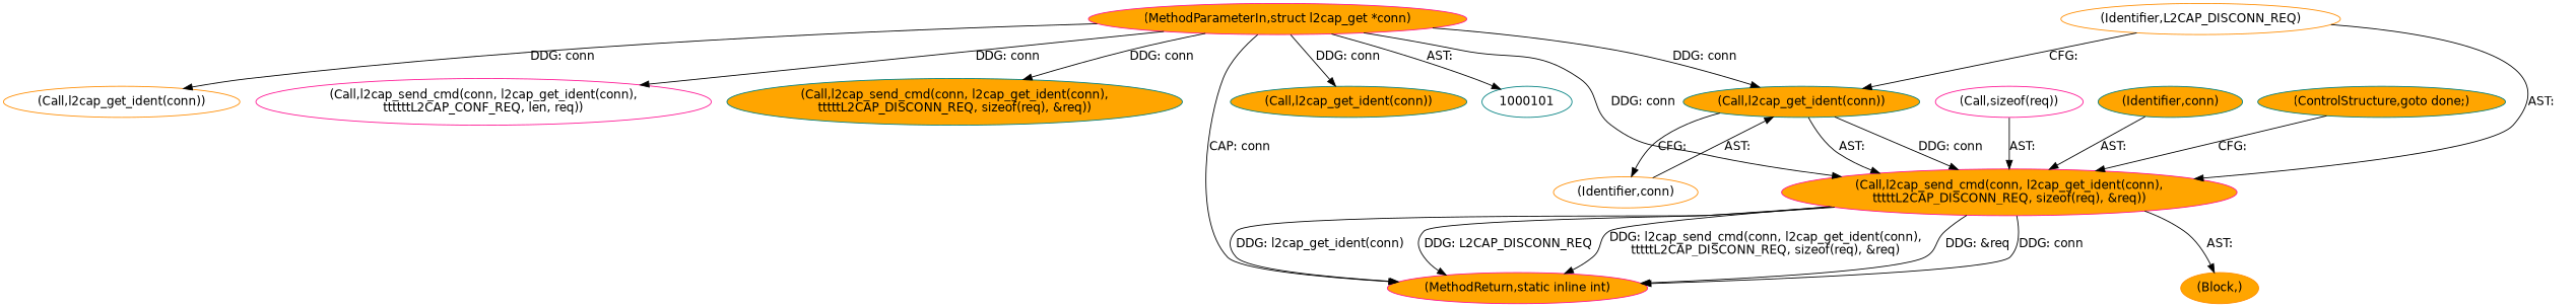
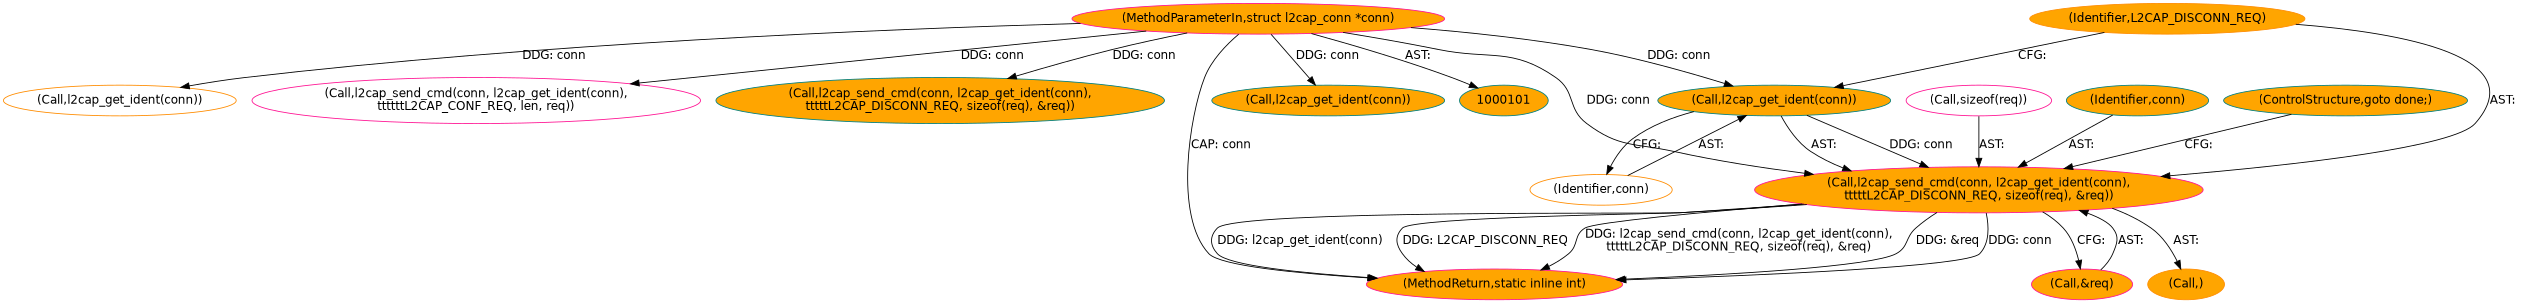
  digraph {
    fontname="DejaVu Sans"
    node [color=deeppink fillcolor=orange fontname="DejaVu Sans" style=filled]
    edge [fontname="DejaVu Sans"]
    n1 [label="(Call,l2cap_send_cmd(conn, l2cap_get_ident(conn),\n\t\t\t\t\tL2CAP_DISCONN_REQ, sizeof(req), &req))"]
+   n2 [label="(Call,&req)"]
    n3 [label="(MethodReturn,static inline int)"]
-   n4 [color=darkorange label="(Block,)"]
+   n4 [color=darkorange label="(Call,)"]
    n5 [color=teal label="(Call,l2cap_get_ident(conn))"]
    n6 [color=darkorange fillcolor=white label="(Identifier,conn)"]
-   n7 [label="(MethodParameterIn,struct l2cap_get *conn)"]
+   n7 [label="(MethodParameterIn,struct l2cap_conn *conn)"]
    n8 [color=darkorange fillcolor=white label="(Call,l2cap_get_ident(conn))"]
    n9 [fillcolor=white label="(Call,l2cap_send_cmd(conn, l2cap_get_ident(conn),\n\t\t\t\t\t\tL2CAP_CONF_REQ, len, req))"]
    n10 [color=teal label="(Call,l2cap_send_cmd(conn, l2cap_get_ident(conn),\n\t\t\t\t\tL2CAP_DISCONN_REQ, sizeof(req), &req))"]
    n11 [color=teal label="(Call,l2cap_get_ident(conn))"]
-   1000101 [color=teal fillcolor=white]
-   n13 [color=darkorange fillcolor=white label="(Identifier,L2CAP_DISCONN_REQ)"]
+   1000101 [color=teal]
+   n13 [color=darkorange label="(Identifier,L2CAP_DISCONN_REQ)"]
    n14 [fillcolor=white label="(Call,sizeof(req))"]
    n15 [color=teal label="(Identifier,conn)"]
    n16 [color=teal label="(ControlStructure,goto done;)"]
+   n1 -> n2 [label="CFG: "]
    n1 -> n3 [label="DDG: &req"]
    n1 -> n3 [label="DDG: conn"]
    n1 -> n3 [label="DDG: l2cap_get_ident(conn)"]
    n1 -> n3 [label="DDG: L2CAP_DISCONN_REQ"]
    n1 -> n3 [label="DDG: l2cap_send_cmd(conn, l2cap_get_ident(conn),\n\t\t\t\t\tL2CAP_DISCONN_REQ, sizeof(req), &req)"]
    n1 -> n4 [label="AST: "]
+   n2 -> n1 [label="AST: "]
    n5 -> n1 [label="AST: "]
    n5 -> n1 [label="DDG: conn"]
    n5 -> n6 [label="CFG: "]
    n6 -> n5 [label="AST: "]
    n7 -> n1 [label="DDG: conn"]
    n7 -> n3 [label="CAP: conn"]
    n7 -> n5 [label="DDG: conn"]
    n7 -> n8 [label="DDG: conn"]
    n7 -> n9 [label="DDG: conn"]
    n7 -> n10 [label="DDG: conn"]
    n7 -> n11 [label="DDG: conn"]
    n7 -> 1000101 [label="AST: "]
    n13 -> n1 [label="AST: "]
    n13 -> n5 [label="CFG: "]
    n14 -> n1 [label="AST: "]
    n15 -> n1 [label="AST: "]
    n16 -> n1 [label="CFG: "]
  }
